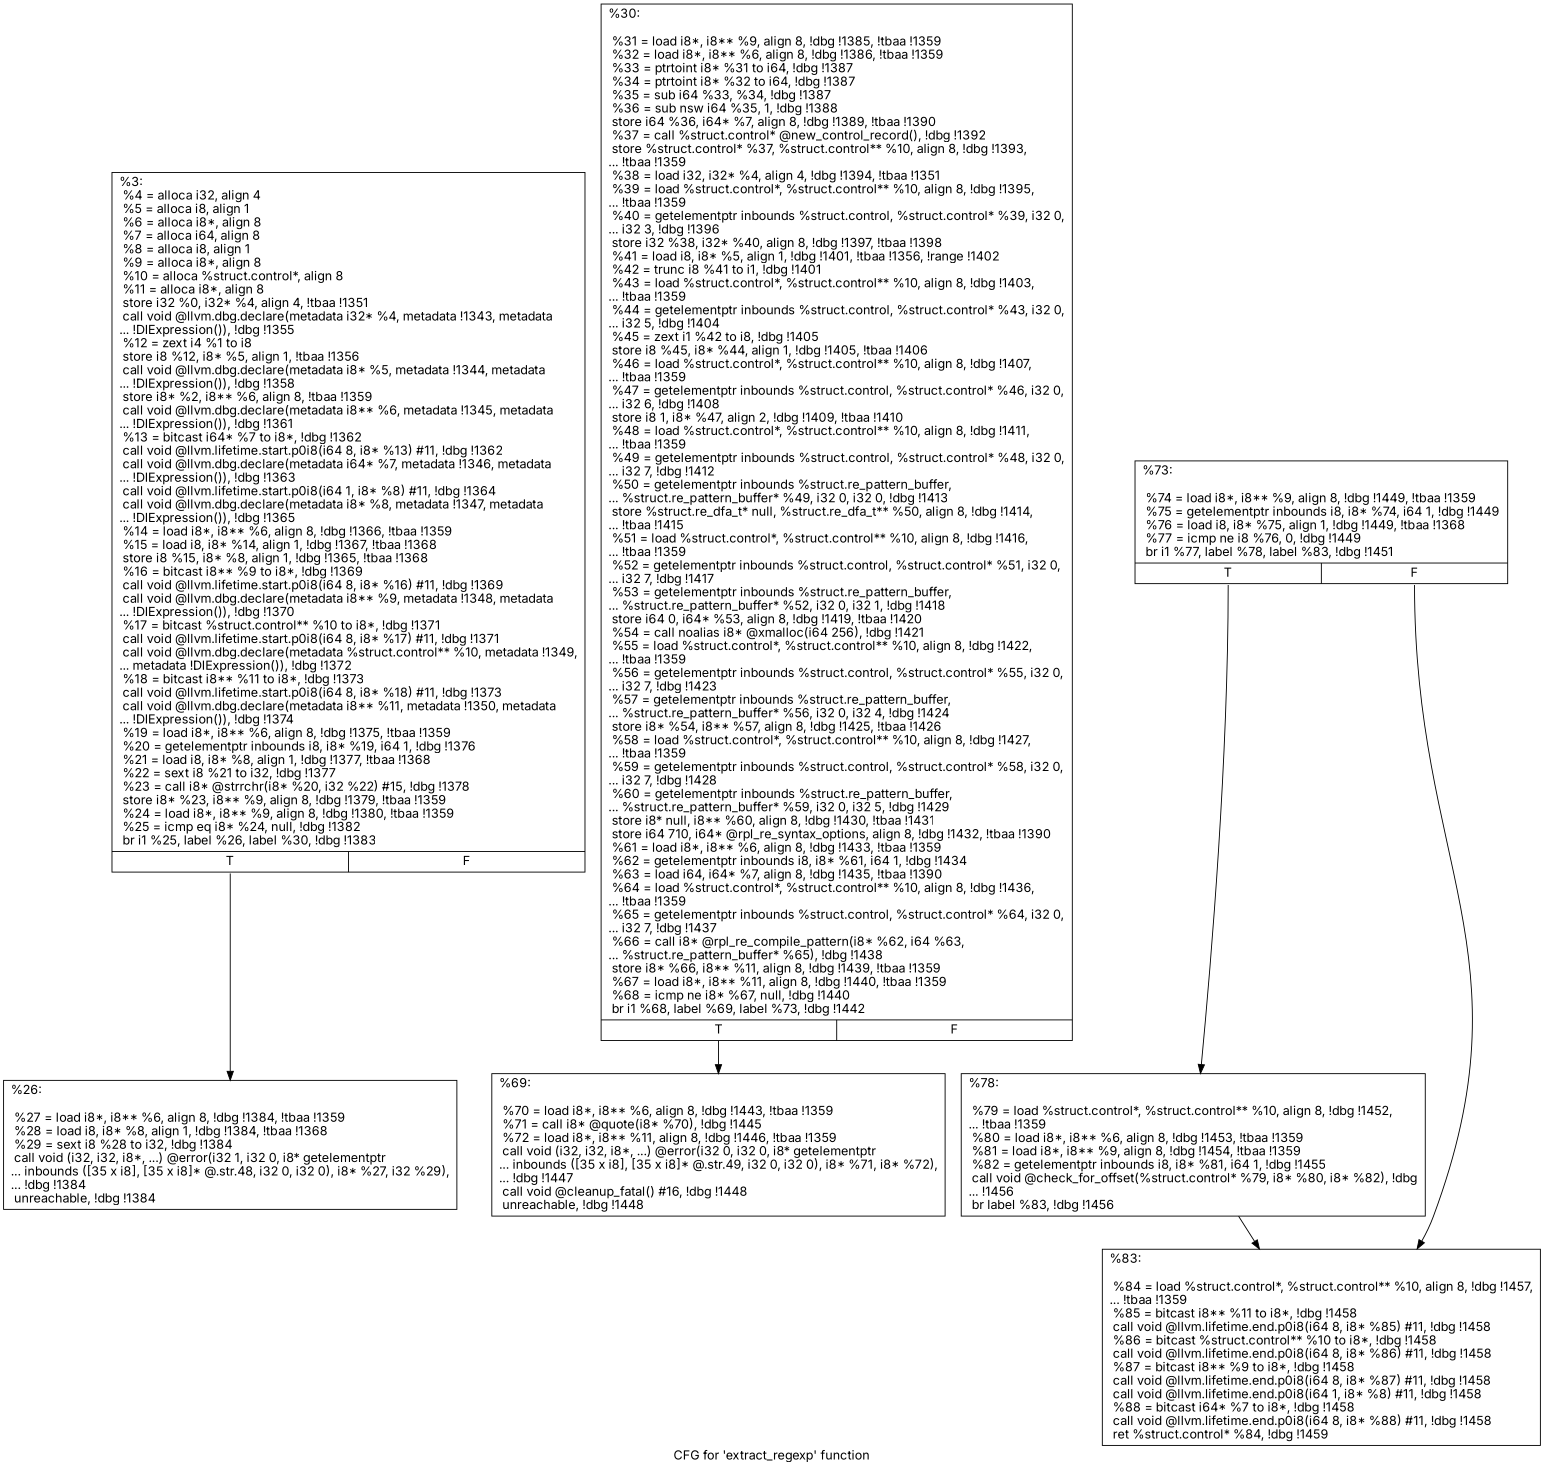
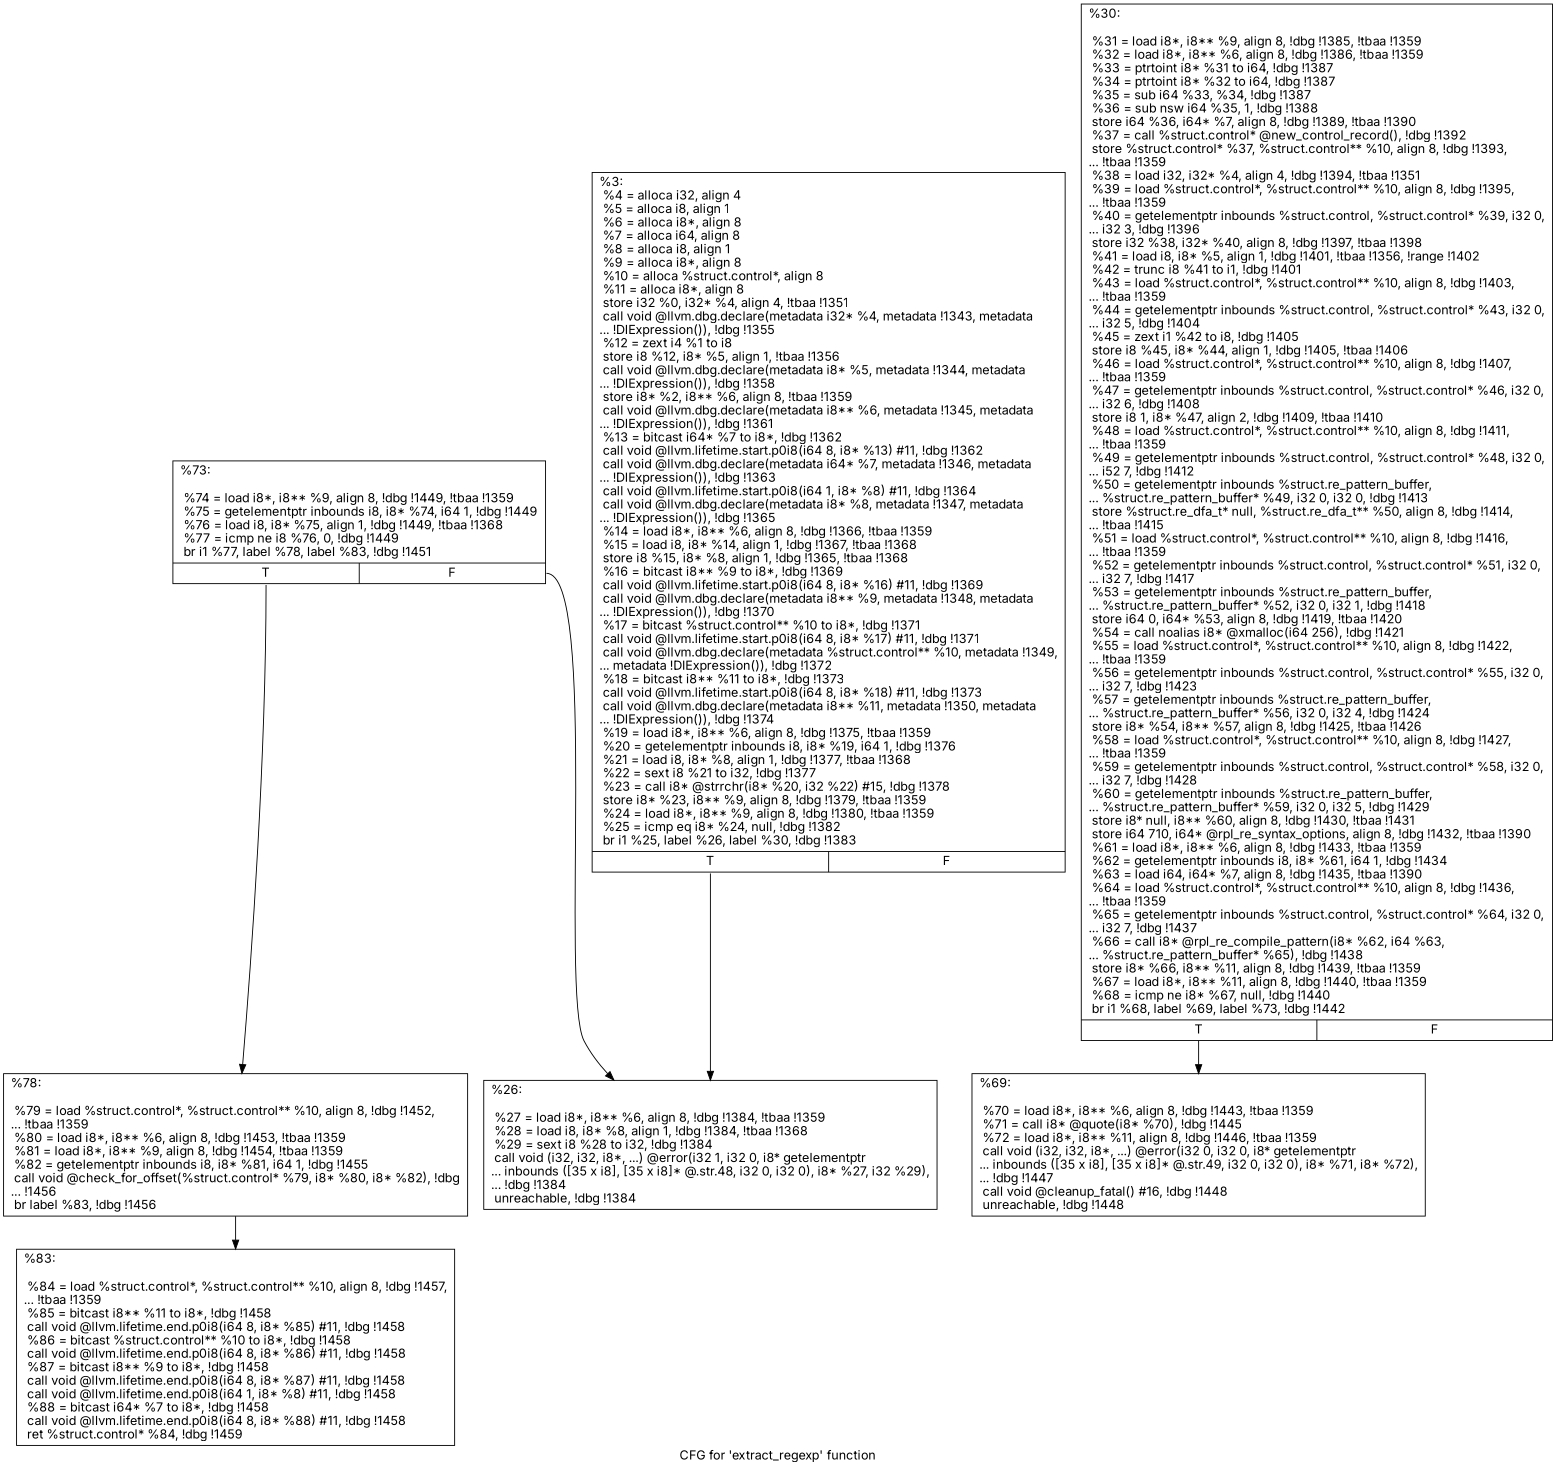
  digraph {
    fontname=Inter
    label="CFG for 'extract_regexp' function"
    node [fontname=Inter shape=record]
    edge [fontname=Inter tailport=s0]
    n1 [label="{%3:\l  %4 = alloca i32, align 4\l  %5 = alloca i8, align 1\l  %6 = alloca i8*, align 8\l  %7 = alloca i64, align 8\l  %8 = alloca i8, align 1\l  %9 = alloca i8*, align 8\l  %10 = alloca %struct.control*, align 8\l  %11 = alloca i8*, align 8\l  store i32 %0, i32* %4, align 4, !tbaa !1351\l  call void @llvm.dbg.declare(metadata i32* %4, metadata !1343, metadata\l... !DIExpression()), !dbg !1355\l  %12 = zext i4 %1 to i8\l  store i8 %12, i8* %5, align 1, !tbaa !1356\l  call void @llvm.dbg.declare(metadata i8* %5, metadata !1344, metadata\l... !DIExpression()), !dbg !1358\l  store i8* %2, i8** %6, align 8, !tbaa !1359\l  call void @llvm.dbg.declare(metadata i8** %6, metadata !1345, metadata\l... !DIExpression()), !dbg !1361\l  %13 = bitcast i64* %7 to i8*, !dbg !1362\l  call void @llvm.lifetime.start.p0i8(i64 8, i8* %13) #11, !dbg !1362\l  call void @llvm.dbg.declare(metadata i64* %7, metadata !1346, metadata\l... !DIExpression()), !dbg !1363\l  call void @llvm.lifetime.start.p0i8(i64 1, i8* %8) #11, !dbg !1364\l  call void @llvm.dbg.declare(metadata i8* %8, metadata !1347, metadata\l... !DIExpression()), !dbg !1365\l  %14 = load i8*, i8** %6, align 8, !dbg !1366, !tbaa !1359\l  %15 = load i8, i8* %14, align 1, !dbg !1367, !tbaa !1368\l  store i8 %15, i8* %8, align 1, !dbg !1365, !tbaa !1368\l  %16 = bitcast i8** %9 to i8*, !dbg !1369\l  call void @llvm.lifetime.start.p0i8(i64 8, i8* %16) #11, !dbg !1369\l  call void @llvm.dbg.declare(metadata i8** %9, metadata !1348, metadata\l... !DIExpression()), !dbg !1370\l  %17 = bitcast %struct.control** %10 to i8*, !dbg !1371\l  call void @llvm.lifetime.start.p0i8(i64 8, i8* %17) #11, !dbg !1371\l  call void @llvm.dbg.declare(metadata %struct.control** %10, metadata !1349,\l... metadata !DIExpression()), !dbg !1372\l  %18 = bitcast i8** %11 to i8*, !dbg !1373\l  call void @llvm.lifetime.start.p0i8(i64 8, i8* %18) #11, !dbg !1373\l  call void @llvm.dbg.declare(metadata i8** %11, metadata !1350, metadata\l... !DIExpression()), !dbg !1374\l  %19 = load i8*, i8** %6, align 8, !dbg !1375, !tbaa !1359\l  %20 = getelementptr inbounds i8, i8* %19, i64 1, !dbg !1376\l  %21 = load i8, i8* %8, align 1, !dbg !1377, !tbaa !1368\l  %22 = sext i8 %21 to i32, !dbg !1377\l  %23 = call i8* @strrchr(i8* %20, i32 %22) #15, !dbg !1378\l  store i8* %23, i8** %9, align 8, !dbg !1379, !tbaa !1359\l  %24 = load i8*, i8** %9, align 8, !dbg !1380, !tbaa !1359\l  %25 = icmp eq i8* %24, null, !dbg !1382\l  br i1 %25, label %26, label %30, !dbg !1383\l|{<s0>T|<s1>F}}"]
    n2 [label="{%26:\l\l  %27 = load i8*, i8** %6, align 8, !dbg !1384, !tbaa !1359\l  %28 = load i8, i8* %8, align 1, !dbg !1384, !tbaa !1368\l  %29 = sext i8 %28 to i32, !dbg !1384\l  call void (i32, i32, i8*, ...) @error(i32 1, i32 0, i8* getelementptr\l... inbounds ([35 x i8], [35 x i8]* @.str.48, i32 0, i32 0), i8* %27, i32 %29),\l... !dbg !1384\l  unreachable, !dbg !1384\l}"]
-   n3 [label="{%30:\l\l  %31 = load i8*, i8** %9, align 8, !dbg !1385, !tbaa !1359\l  %32 = load i8*, i8** %6, align 8, !dbg !1386, !tbaa !1359\l  %33 = ptrtoint i8* %31 to i64, !dbg !1387\l  %34 = ptrtoint i8* %32 to i64, !dbg !1387\l  %35 = sub i64 %33, %34, !dbg !1387\l  %36 = sub nsw i64 %35, 1, !dbg !1388\l  store i64 %36, i64* %7, align 8, !dbg !1389, !tbaa !1390\l  %37 = call %struct.control* @new_control_record(), !dbg !1392\l  store %struct.control* %37, %struct.control** %10, align 8, !dbg !1393,\l... !tbaa !1359\l  %38 = load i32, i32* %4, align 4, !dbg !1394, !tbaa !1351\l  %39 = load %struct.control*, %struct.control** %10, align 8, !dbg !1395,\l... !tbaa !1359\l  %40 = getelementptr inbounds %struct.control, %struct.control* %39, i32 0,\l... i32 3, !dbg !1396\l  store i32 %38, i32* %40, align 8, !dbg !1397, !tbaa !1398\l  %41 = load i8, i8* %5, align 1, !dbg !1401, !tbaa !1356, !range !1402\l  %42 = trunc i8 %41 to i1, !dbg !1401\l  %43 = load %struct.control*, %struct.control** %10, align 8, !dbg !1403,\l... !tbaa !1359\l  %44 = getelementptr inbounds %struct.control, %struct.control* %43, i32 0,\l... i32 5, !dbg !1404\l  %45 = zext i1 %42 to i8, !dbg !1405\l  store i8 %45, i8* %44, align 1, !dbg !1405, !tbaa !1406\l  %46 = load %struct.control*, %struct.control** %10, align 8, !dbg !1407,\l... !tbaa !1359\l  %47 = getelementptr inbounds %struct.control, %struct.control* %46, i32 0,\l... i32 6, !dbg !1408\l  store i8 1, i8* %47, align 2, !dbg !1409, !tbaa !1410\l  %48 = load %struct.control*, %struct.control** %10, align 8, !dbg !1411,\l... !tbaa !1359\l  %49 = getelementptr inbounds %struct.control, %struct.control* %48, i32 0,\l... i32 7, !dbg !1412\l  %50 = getelementptr inbounds %struct.re_pattern_buffer,\l... %struct.re_pattern_buffer* %49, i32 0, i32 0, !dbg !1413\l  store %struct.re_dfa_t* null, %struct.re_dfa_t** %50, align 8, !dbg !1414,\l... !tbaa !1415\l  %51 = load %struct.control*, %struct.control** %10, align 8, !dbg !1416,\l... !tbaa !1359\l  %52 = getelementptr inbounds %struct.control, %struct.control* %51, i32 0,\l... i32 7, !dbg !1417\l  %53 = getelementptr inbounds %struct.re_pattern_buffer,\l... %struct.re_pattern_buffer* %52, i32 0, i32 1, !dbg !1418\l  store i64 0, i64* %53, align 8, !dbg !1419, !tbaa !1420\l  %54 = call noalias i8* @xmalloc(i64 256), !dbg !1421\l  %55 = load %struct.control*, %struct.control** %10, align 8, !dbg !1422,\l... !tbaa !1359\l  %56 = getelementptr inbounds %struct.control, %struct.control* %55, i32 0,\l... i32 7, !dbg !1423\l  %57 = getelementptr inbounds %struct.re_pattern_buffer,\l... %struct.re_pattern_buffer* %56, i32 0, i32 4, !dbg !1424\l  store i8* %54, i8** %57, align 8, !dbg !1425, !tbaa !1426\l  %58 = load %struct.control*, %struct.control** %10, align 8, !dbg !1427,\l... !tbaa !1359\l  %59 = getelementptr inbounds %struct.control, %struct.control* %58, i32 0,\l... i32 7, !dbg !1428\l  %60 = getelementptr inbounds %struct.re_pattern_buffer,\l... %struct.re_pattern_buffer* %59, i32 0, i32 5, !dbg !1429\l  store i8* null, i8** %60, align 8, !dbg !1430, !tbaa !1431\l  store i64 710, i64* @rpl_re_syntax_options, align 8, !dbg !1432, !tbaa !1390\l  %61 = load i8*, i8** %6, align 8, !dbg !1433, !tbaa !1359\l  %62 = getelementptr inbounds i8, i8* %61, i64 1, !dbg !1434\l  %63 = load i64, i64* %7, align 8, !dbg !1435, !tbaa !1390\l  %64 = load %struct.control*, %struct.control** %10, align 8, !dbg !1436,\l... !tbaa !1359\l  %65 = getelementptr inbounds %struct.control, %struct.control* %64, i32 0,\l... i32 7, !dbg !1437\l  %66 = call i8* @rpl_re_compile_pattern(i8* %62, i64 %63,\l... %struct.re_pattern_buffer* %65), !dbg !1438\l  store i8* %66, i8** %11, align 8, !dbg !1439, !tbaa !1359\l  %67 = load i8*, i8** %11, align 8, !dbg !1440, !tbaa !1359\l  %68 = icmp ne i8* %67, null, !dbg !1440\l  br i1 %68, label %69, label %73, !dbg !1442\l|{<s0>T|<s1>F}}"]
+   n3 [label="{%30:\l\l  %31 = load i8*, i8** %9, align 8, !dbg !1385, !tbaa !1359\l  %32 = load i8*, i8** %6, align 8, !dbg !1386, !tbaa !1359\l  %33 = ptrtoint i8* %31 to i64, !dbg !1387\l  %34 = ptrtoint i8* %32 to i64, !dbg !1387\l  %35 = sub i64 %33, %34, !dbg !1387\l  %36 = sub nsw i64 %35, 1, !dbg !1388\l  store i64 %36, i64* %7, align 8, !dbg !1389, !tbaa !1390\l  %37 = call %struct.control* @new_control_record(), !dbg !1392\l  store %struct.control* %37, %struct.control** %10, align 8, !dbg !1393,\l... !tbaa !1359\l  %38 = load i32, i32* %4, align 4, !dbg !1394, !tbaa !1351\l  %39 = load %struct.control*, %struct.control** %10, align 8, !dbg !1395,\l... !tbaa !1359\l  %40 = getelementptr inbounds %struct.control, %struct.control* %39, i32 0,\l... i32 3, !dbg !1396\l  store i32 %38, i32* %40, align 8, !dbg !1397, !tbaa !1398\l  %41 = load i8, i8* %5, align 1, !dbg !1401, !tbaa !1356, !range !1402\l  %42 = trunc i8 %41 to i1, !dbg !1401\l  %43 = load %struct.control*, %struct.control** %10, align 8, !dbg !1403,\l... !tbaa !1359\l  %44 = getelementptr inbounds %struct.control, %struct.control* %43, i32 0,\l... i32 5, !dbg !1404\l  %45 = zext i1 %42 to i8, !dbg !1405\l  store i8 %45, i8* %44, align 1, !dbg !1405, !tbaa !1406\l  %46 = load %struct.control*, %struct.control** %10, align 8, !dbg !1407,\l... !tbaa !1359\l  %47 = getelementptr inbounds %struct.control, %struct.control* %46, i32 0,\l... i32 6, !dbg !1408\l  store i8 1, i8* %47, align 2, !dbg !1409, !tbaa !1410\l  %48 = load %struct.control*, %struct.control** %10, align 8, !dbg !1411,\l... !tbaa !1359\l  %49 = getelementptr inbounds %struct.control, %struct.control* %48, i32 0,\l... i52 7, !dbg !1412\l  %50 = getelementptr inbounds %struct.re_pattern_buffer,\l... %struct.re_pattern_buffer* %49, i32 0, i32 0, !dbg !1413\l  store %struct.re_dfa_t* null, %struct.re_dfa_t** %50, align 8, !dbg !1414,\l... !tbaa !1415\l  %51 = load %struct.control*, %struct.control** %10, align 8, !dbg !1416,\l... !tbaa !1359\l  %52 = getelementptr inbounds %struct.control, %struct.control* %51, i32 0,\l... i32 7, !dbg !1417\l  %53 = getelementptr inbounds %struct.re_pattern_buffer,\l... %struct.re_pattern_buffer* %52, i32 0, i32 1, !dbg !1418\l  store i64 0, i64* %53, align 8, !dbg !1419, !tbaa !1420\l  %54 = call noalias i8* @xmalloc(i64 256), !dbg !1421\l  %55 = load %struct.control*, %struct.control** %10, align 8, !dbg !1422,\l... !tbaa !1359\l  %56 = getelementptr inbounds %struct.control, %struct.control* %55, i32 0,\l... i32 7, !dbg !1423\l  %57 = getelementptr inbounds %struct.re_pattern_buffer,\l... %struct.re_pattern_buffer* %56, i32 0, i32 4, !dbg !1424\l  store i8* %54, i8** %57, align 8, !dbg !1425, !tbaa !1426\l  %58 = load %struct.control*, %struct.control** %10, align 8, !dbg !1427,\l... !tbaa !1359\l  %59 = getelementptr inbounds %struct.control, %struct.control* %58, i32 0,\l... i32 7, !dbg !1428\l  %60 = getelementptr inbounds %struct.re_pattern_buffer,\l... %struct.re_pattern_buffer* %59, i32 0, i32 5, !dbg !1429\l  store i8* null, i8** %60, align 8, !dbg !1430, !tbaa !1431\l  store i64 710, i64* @rpl_re_syntax_options, align 8, !dbg !1432, !tbaa !1390\l  %61 = load i8*, i8** %6, align 8, !dbg !1433, !tbaa !1359\l  %62 = getelementptr inbounds i8, i8* %61, i64 1, !dbg !1434\l  %63 = load i64, i64* %7, align 8, !dbg !1435, !tbaa !1390\l  %64 = load %struct.control*, %struct.control** %10, align 8, !dbg !1436,\l... !tbaa !1359\l  %65 = getelementptr inbounds %struct.control, %struct.control* %64, i32 0,\l... i32 7, !dbg !1437\l  %66 = call i8* @rpl_re_compile_pattern(i8* %62, i64 %63,\l... %struct.re_pattern_buffer* %65), !dbg !1438\l  store i8* %66, i8** %11, align 8, !dbg !1439, !tbaa !1359\l  %67 = load i8*, i8** %11, align 8, !dbg !1440, !tbaa !1359\l  %68 = icmp ne i8* %67, null, !dbg !1440\l  br i1 %68, label %69, label %73, !dbg !1442\l|{<s0>T|<s1>F}}"]
    n4 [label="{%69:\l\l  %70 = load i8*, i8** %6, align 8, !dbg !1443, !tbaa !1359\l  %71 = call i8* @quote(i8* %70), !dbg !1445\l  %72 = load i8*, i8** %11, align 8, !dbg !1446, !tbaa !1359\l  call void (i32, i32, i8*, ...) @error(i32 0, i32 0, i8* getelementptr\l... inbounds ([35 x i8], [35 x i8]* @.str.49, i32 0, i32 0), i8* %71, i8* %72),\l... !dbg !1447\l  call void @cleanup_fatal() #16, !dbg !1448\l  unreachable, !dbg !1448\l}"]
    n5 [label="{%73:\l\l  %74 = load i8*, i8** %9, align 8, !dbg !1449, !tbaa !1359\l  %75 = getelementptr inbounds i8, i8* %74, i64 1, !dbg !1449\l  %76 = load i8, i8* %75, align 1, !dbg !1449, !tbaa !1368\l  %77 = icmp ne i8 %76, 0, !dbg !1449\l  br i1 %77, label %78, label %83, !dbg !1451\l|{<s0>T|<s1>F}}"]
    n6 [label="{%78:\l\l  %79 = load %struct.control*, %struct.control** %10, align 8, !dbg !1452,\l... !tbaa !1359\l  %80 = load i8*, i8** %6, align 8, !dbg !1453, !tbaa !1359\l  %81 = load i8*, i8** %9, align 8, !dbg !1454, !tbaa !1359\l  %82 = getelementptr inbounds i8, i8* %81, i64 1, !dbg !1455\l  call void @check_for_offset(%struct.control* %79, i8* %80, i8* %82), !dbg\l... !1456\l  br label %83, !dbg !1456\l}"]
    n7 [label="{%83:\l\l  %84 = load %struct.control*, %struct.control** %10, align 8, !dbg !1457,\l... !tbaa !1359\l  %85 = bitcast i8** %11 to i8*, !dbg !1458\l  call void @llvm.lifetime.end.p0i8(i64 8, i8* %85) #11, !dbg !1458\l  %86 = bitcast %struct.control** %10 to i8*, !dbg !1458\l  call void @llvm.lifetime.end.p0i8(i64 8, i8* %86) #11, !dbg !1458\l  %87 = bitcast i8** %9 to i8*, !dbg !1458\l  call void @llvm.lifetime.end.p0i8(i64 8, i8* %87) #11, !dbg !1458\l  call void @llvm.lifetime.end.p0i8(i64 1, i8* %8) #11, !dbg !1458\l  %88 = bitcast i64* %7 to i8*, !dbg !1458\l  call void @llvm.lifetime.end.p0i8(i64 8, i8* %88) #11, !dbg !1458\l  ret %struct.control* %84, !dbg !1459\l}"]
    n1 -> n2
    n3 -> n4
    n5 -> n6
-   n5 -> n7 [tailport=s1]
+   n5 -> n2 [tailport=s1]
    n6 -> n7
  }
